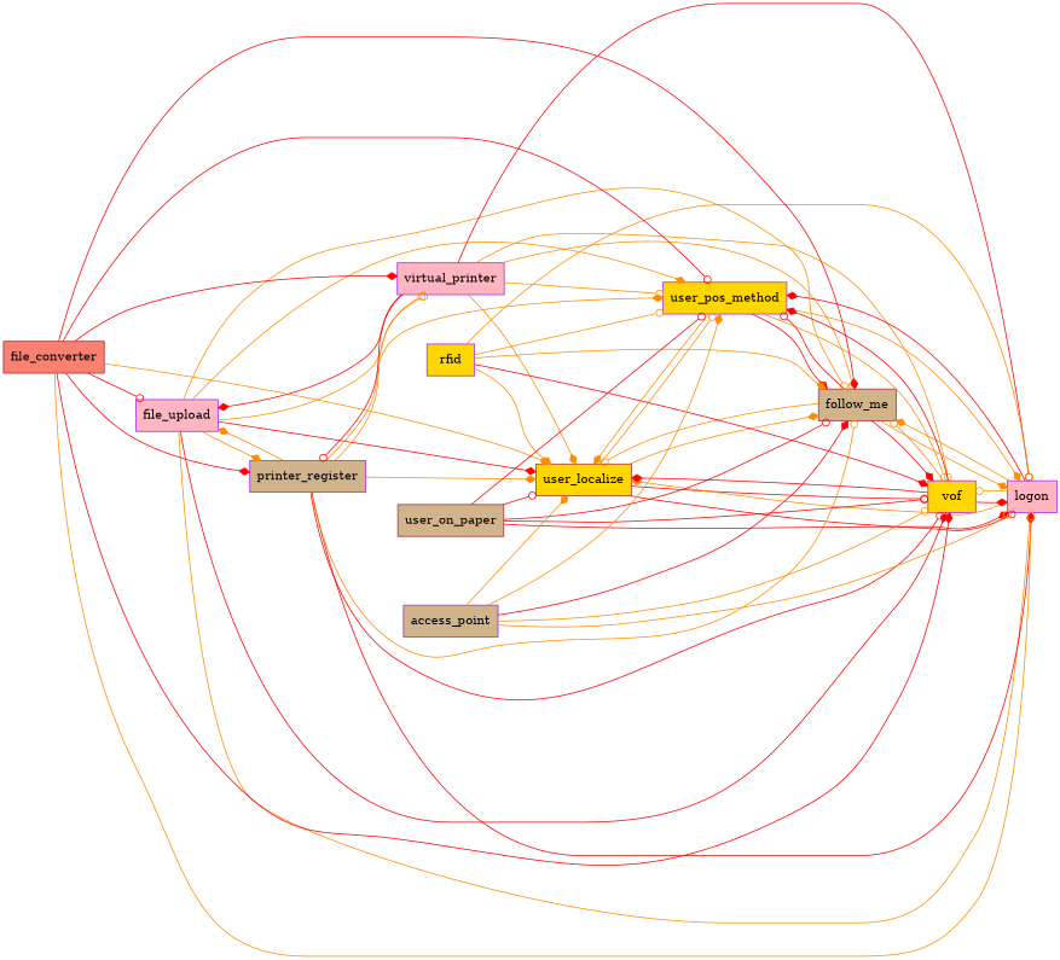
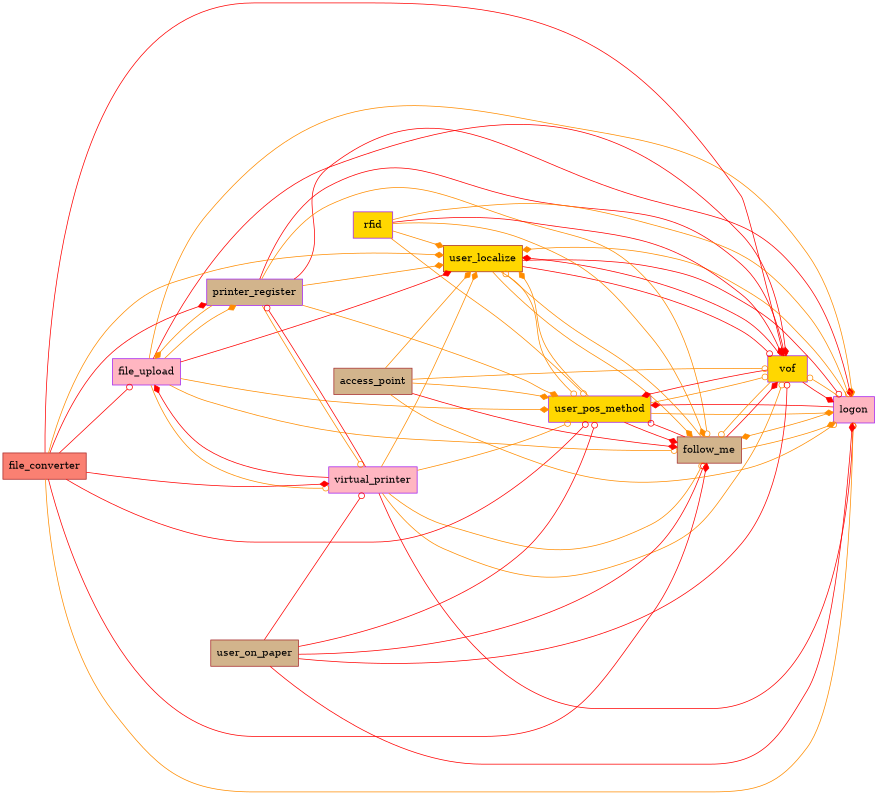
  digraph {
    rankdir=LR
    node [color=purple fillcolor=gold shape=box style=filled]
    edge [arrowhead=diamond color=darkorange]
    n1 [fillcolor=lightpink label=file_upload]
    n2 [color=brown label=user_localize]
    n3 [label=user_pos_method]
    n4 [fillcolor=tan label=printer_register]
    n5 [fillcolor=lightpink label=virtual_printer]
    n6 [fillcolor=lightpink label=logon]
    n7 [label=vof]
    n8 [color=brown fillcolor=tan label=follow_me]
    n9 [label=rfid]
    n10 [color=brown fillcolor=salmon label=file_converter]
    n11 [color=brown fillcolor=tan label=user_on_paper]
-   n12 [fillcolor=tan label=access_point]
+   n12 [color=brown fillcolor=tan label=access_point]
    n1 -> n2 [color=red]
    n1 -> n3
    n1 -> n4
    n1 -> n5 [arrowhead=odot]
    n1 -> n6
    n1 -> n7 [color=red]
    n1 -> n8 [arrowhead=odot]
    n2 -> n3 [arrowhead=odot]
    n2 -> n6 [arrowhead=odot color=red]
    n2 -> n7 [arrowhead=odot color=red]
    n2 -> n8
    n3 -> n2
    n3 -> n6
    n3 -> n7 [arrowhead=odot]
    n3 -> n8 [color=red]
    n4 -> n1
    n4 -> n2
    n4 -> n3
    n4 -> n5 [arrowhead=odot]
    n4 -> n6 [color=red]
    n4 -> n7 [arrowhead=odot color=red]
    n4 -> n8 [arrowhead=odot]
    n5 -> n1 [color=red]
    n5 -> n2
    n5 -> n3 [arrowhead=odot]
    n5 -> n4 [arrowhead=odot color=red]
    n5 -> n6 [arrowhead=odot color=red]
    n5 -> n7 [arrowhead=odot]
    n5 -> n8 [arrowhead=odot]
    n6 -> n2
    n6 -> n3 [color=red]
    n6 -> n7 [arrowhead=odot]
    n6 -> n8
    n7 -> n2 [color=red]
    n7 -> n3 [color=red]
    n7 -> n6 [color=red]
    n7 -> n8 [arrowhead=odot]
    n8 -> n2 [arrowhead=odot]
    n8 -> n3 [arrowhead=odot color=red]
    n8 -> n6
    n8 -> n7 [color=red]
    n9 -> n2
    n9 -> n3 [arrowhead=odot]
    n9 -> n6 [arrowhead=odot]
    n9 -> n7 [color=red]
    n9 -> n8
    n10 -> n1 [arrowhead=odot color=red]
    n10 -> n2
    n10 -> n3 [arrowhead=odot color=red]
    n10 -> n4 [color=red]
    n10 -> n5 [color=red]
    n10 -> n6 [arrowhead=odot]
    n10 -> n7 [color=red]
    n10 -> n8 [color=red]
-   n11 -> n2 [arrowhead=odot color=red]
+   n11 -> n5 [arrowhead=odot color=red]
    n11 -> n3 [arrowhead=odot color=red]
    n11 -> n6 [color=red]
    n11 -> n7 [arrowhead=odot color=red]
    n11 -> n8 [arrowhead=odot color=red]
    n12 -> n2
    n12 -> n3
    n12 -> n6 [arrowhead=odot]
    n12 -> n7 [arrowhead=odot]
    n12 -> n8 [color=red]
  }
